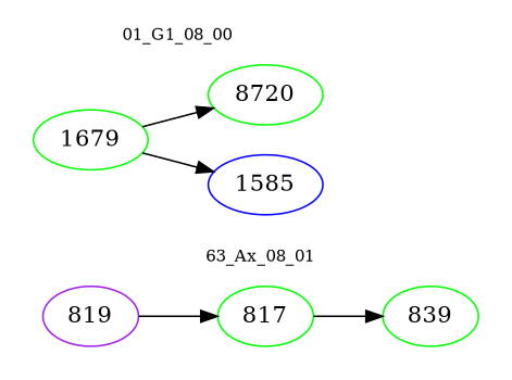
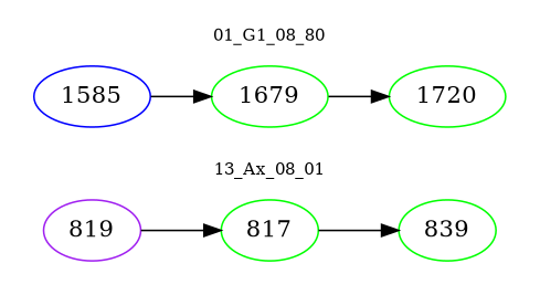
  digraph {
    rankdir=LR
    node [color=green]
    edge [color=black]
    n1 [color=purple label=819]
    n2 [label=817]
    n3 [label=839]
    n4 [color=blue label=1585]
    n5 [label=1679]
-   n6 [label=8720]
+   n6 [label=1720]
    subgraph cluster_1 {
      color=white
      fontsize=10
-     label="63_Ax_08_01"
+     label="13_Ax_08_01"
      n1
      n2
      n3
    }
    subgraph cluster_2 {
      color=white
      fontsize=10
-     label="01_G1_08_00"
+     label="01_G1_08_80"
      n4
      n5
      n6
    }
    n1 -> n2
    n2 -> n3
-   n5 -> n4
+   n4 -> n5
    n5 -> n6
  }
